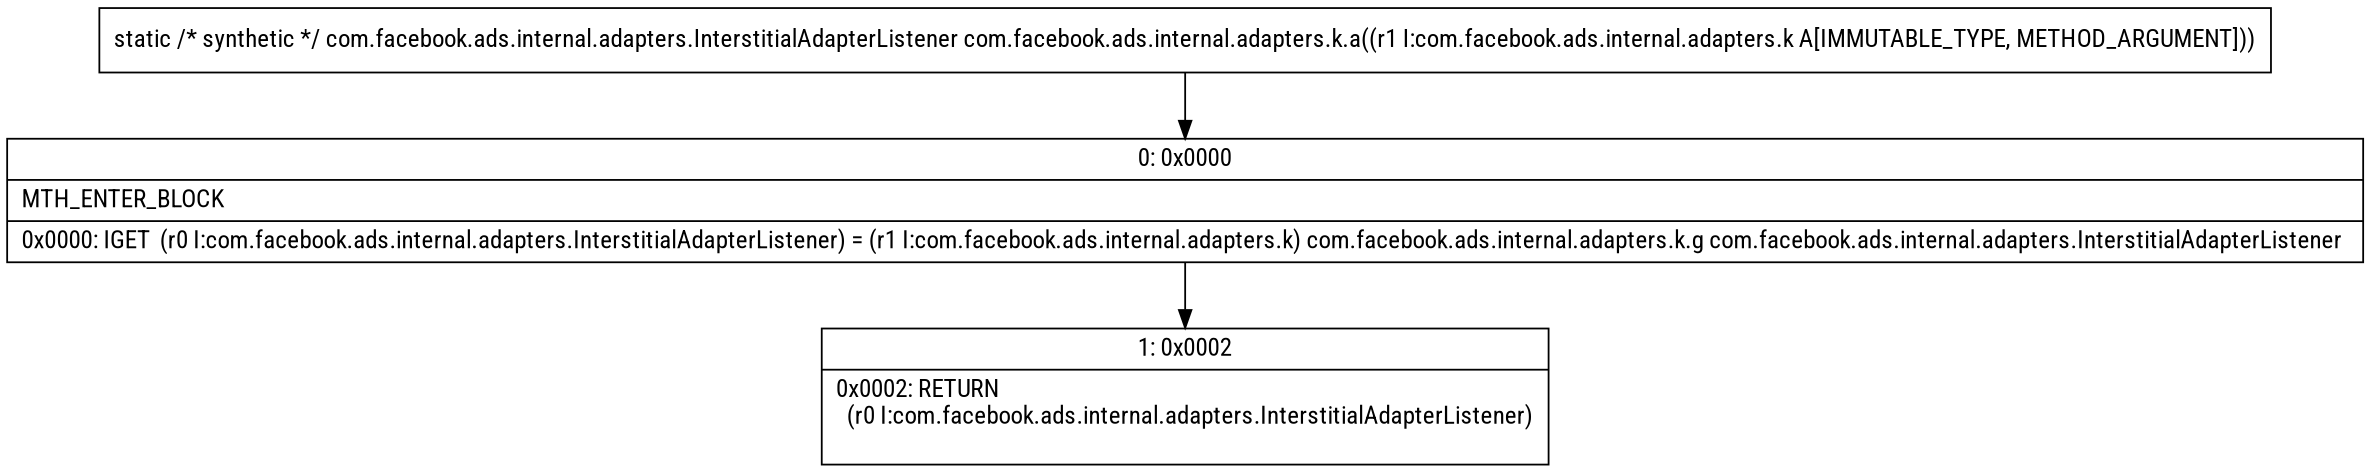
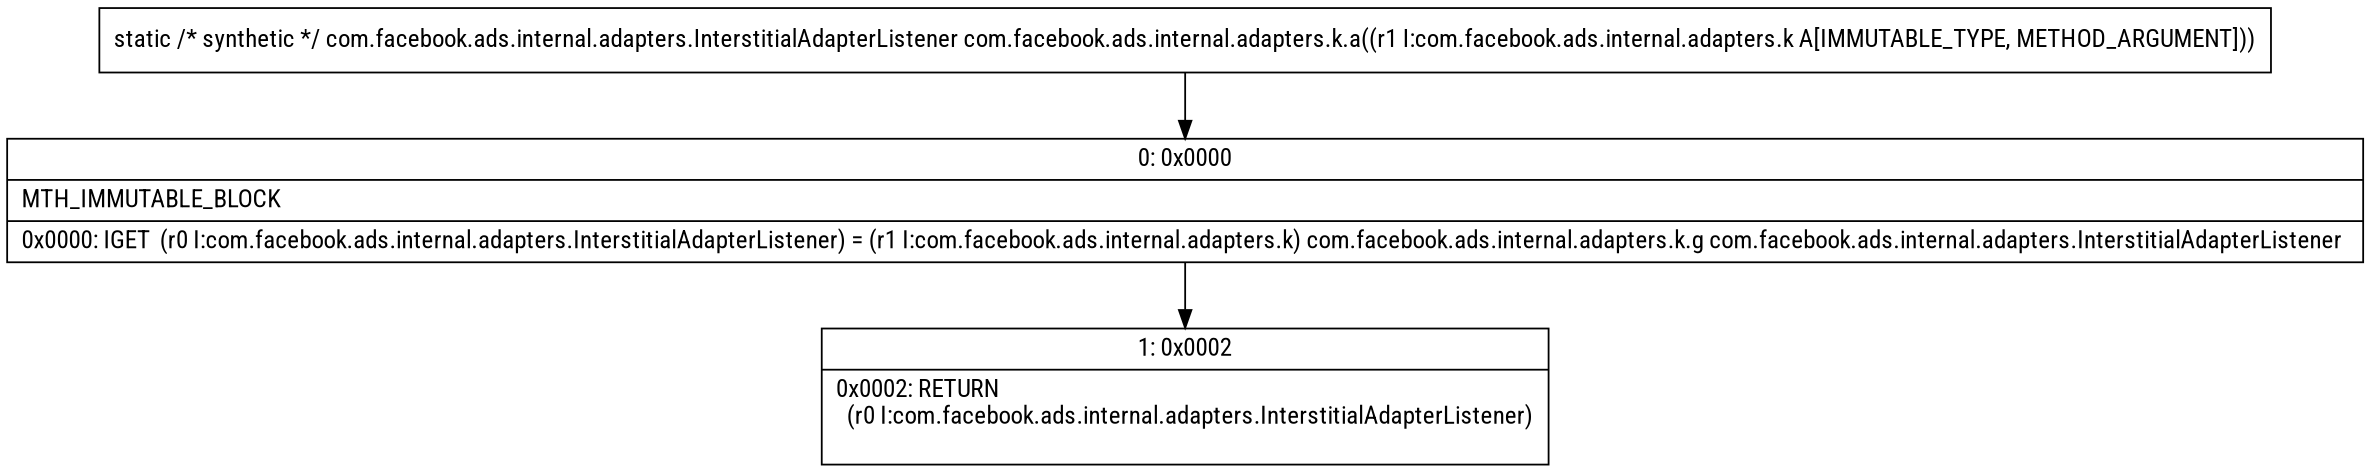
  digraph {
    fontname="Roboto Condensed"
    node [shape=record fontname="Roboto Condensed"]
    edge [fontname="Roboto Condensed"]
-   n1 [label="{0\:\ 0x0000|MTH_ENTER_BLOCK\l|0x0000: IGET  (r0 I:com.facebook.ads.internal.adapters.InterstitialAdapterListener) = (r1 I:com.facebook.ads.internal.adapters.k) com.facebook.ads.internal.adapters.k.g com.facebook.ads.internal.adapters.InterstitialAdapterListener \l}"]
+   n1 [label="{0\:\ 0x0000|MTH_IMMUTABLE_BLOCK\l|0x0000: IGET  (r0 I:com.facebook.ads.internal.adapters.InterstitialAdapterListener) = (r1 I:com.facebook.ads.internal.adapters.k) com.facebook.ads.internal.adapters.k.g com.facebook.ads.internal.adapters.InterstitialAdapterListener \l}"]
    n2 [label="{1\:\ 0x0002|0x0002: RETURN  \l  (r0 I:com.facebook.ads.internal.adapters.InterstitialAdapterListener)\l \l}"]
    n3 [label="{static \/* synthetic *\/ com.facebook.ads.internal.adapters.InterstitialAdapterListener com.facebook.ads.internal.adapters.k.a((r1 I:com.facebook.ads.internal.adapters.k A[IMMUTABLE_TYPE, METHOD_ARGUMENT])) }"]
    n1 -> n2
    n3 -> n1
  }
